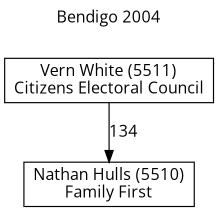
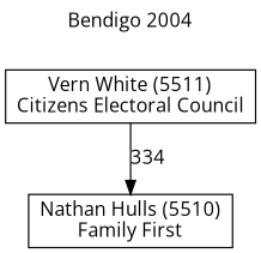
  digraph {
    label="Bendigo 2004"
    labelloc=t
    mclimit=10
    fontname="Open Sans"
    node [shape=box fontname="Open Sans"]
    n1 [label="Nathan Hulls (5510)\nFamily First"]
    n2 [label="Vern White (5511)\nCitizens Electoral Council"]
-   n2 -> n1 [label=134 fontname="Open Sans"]
+   n2 -> n1 [label=334 fontname="Open Sans"]
  }
